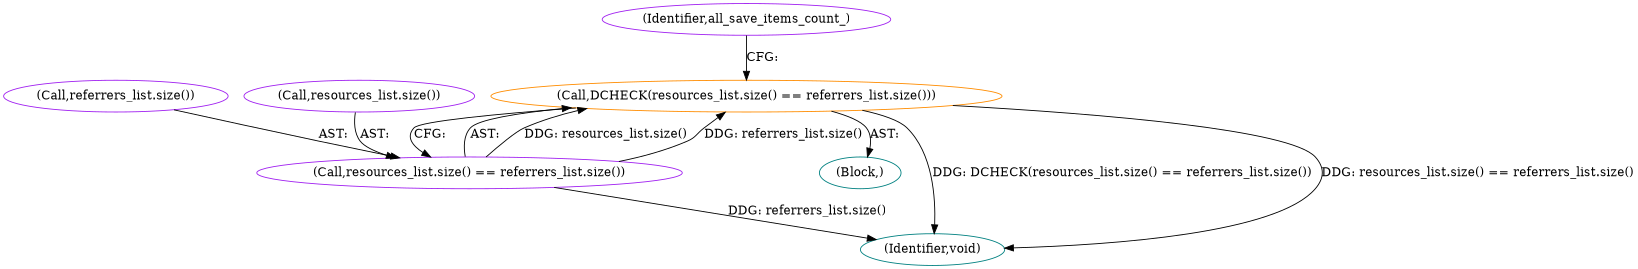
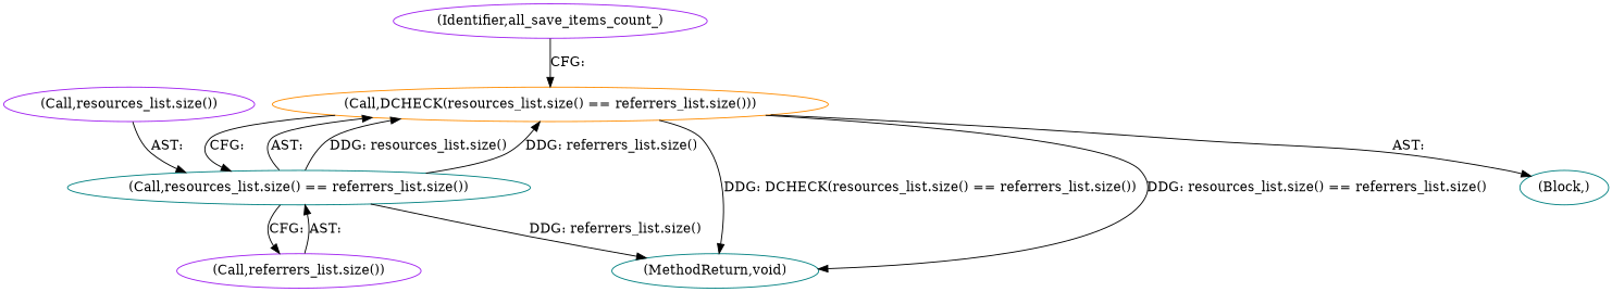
  digraph {
    node [color=teal]
    n1 [color=darkorange label="(Call,DCHECK(resources_list.size() == referrers_list.size()))"]
-   n2 [color=purple label="(Call,resources_list.size() == referrers_list.size())"]
+   n2 [label="(Call,resources_list.size() == referrers_list.size())"]
    n3 [label="(Block,)"]
-   n4 [label="(Identifier,void)"]
+   n4 [label="(MethodReturn,void)"]
    n5 [color=purple label="(Call,referrers_list.size())"]
    n6 [color=purple label="(Identifier,all_save_items_count_)"]
    n7 [color=purple label="(Call,resources_list.size())"]
    n1 -> n2 [label="CFG: "]
    n1 -> n3 [label="AST: "]
    n1 -> n4 [label="DDG: DCHECK(resources_list.size() == referrers_list.size())"]
    n1 -> n4 [label="DDG: resources_list.size() == referrers_list.size()"]
    n2 -> n1 [label="AST: "]
    n2 -> n1 [label="DDG: resources_list.size()"]
    n2 -> n1 [label="DDG: referrers_list.size()"]
    n2 -> n4 [label="DDG: referrers_list.size()"]
+   n2 -> n5 [label="CFG: "]
    n5 -> n2 [label="AST: "]
    n6 -> n1 [label="CFG: "]
    n7 -> n2 [label="AST: "]
  }
